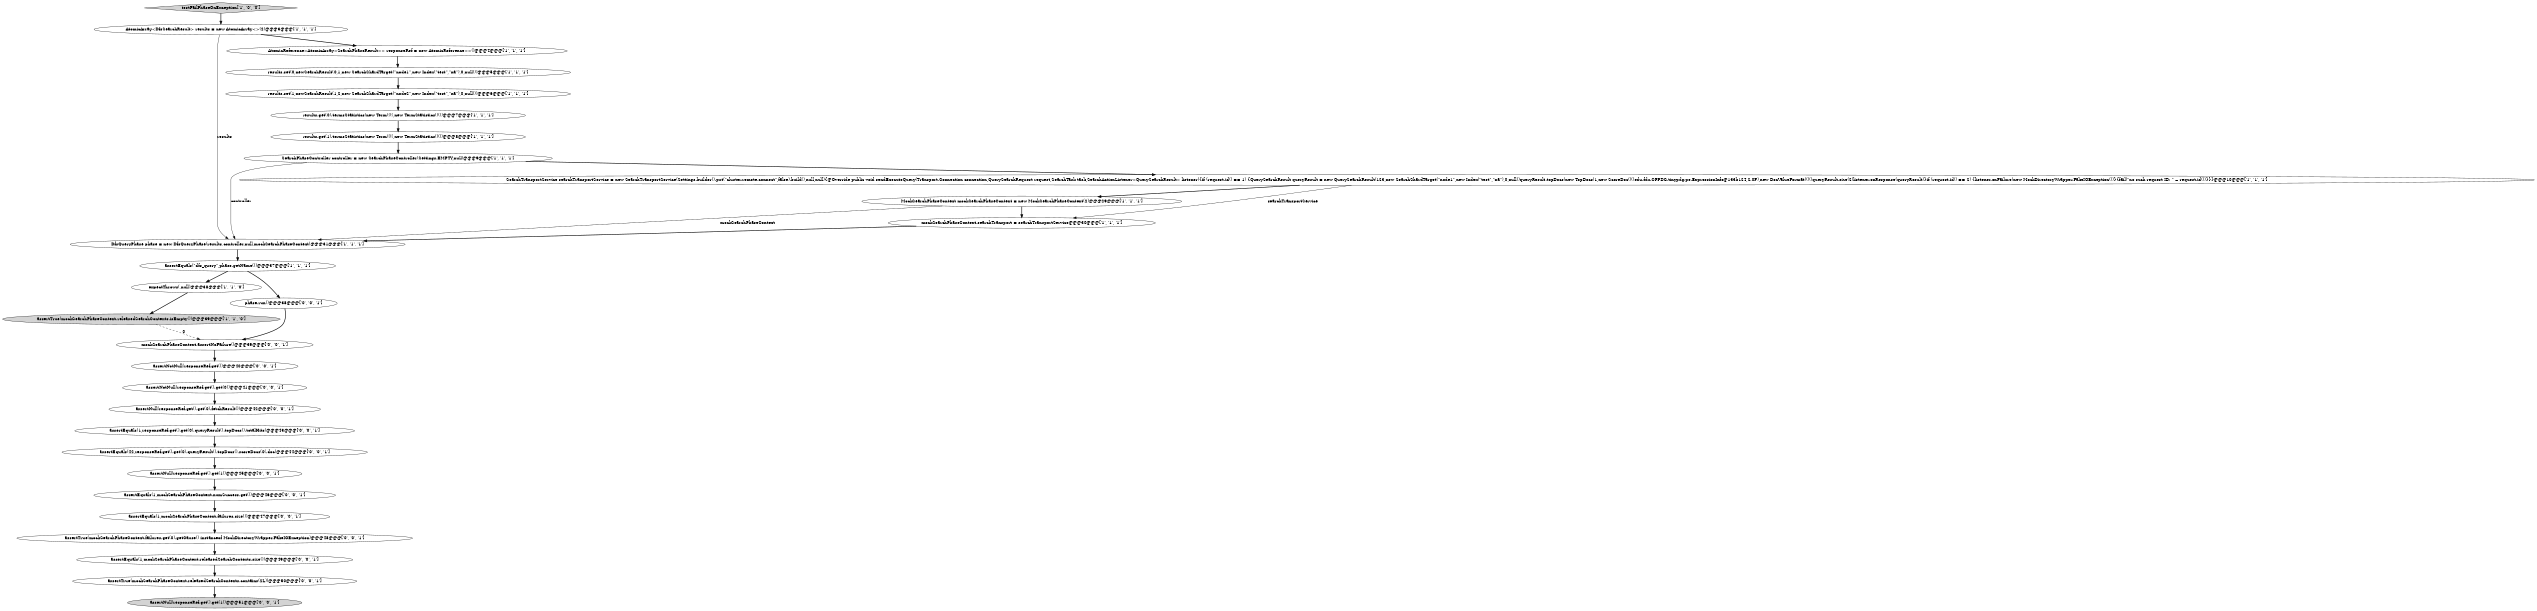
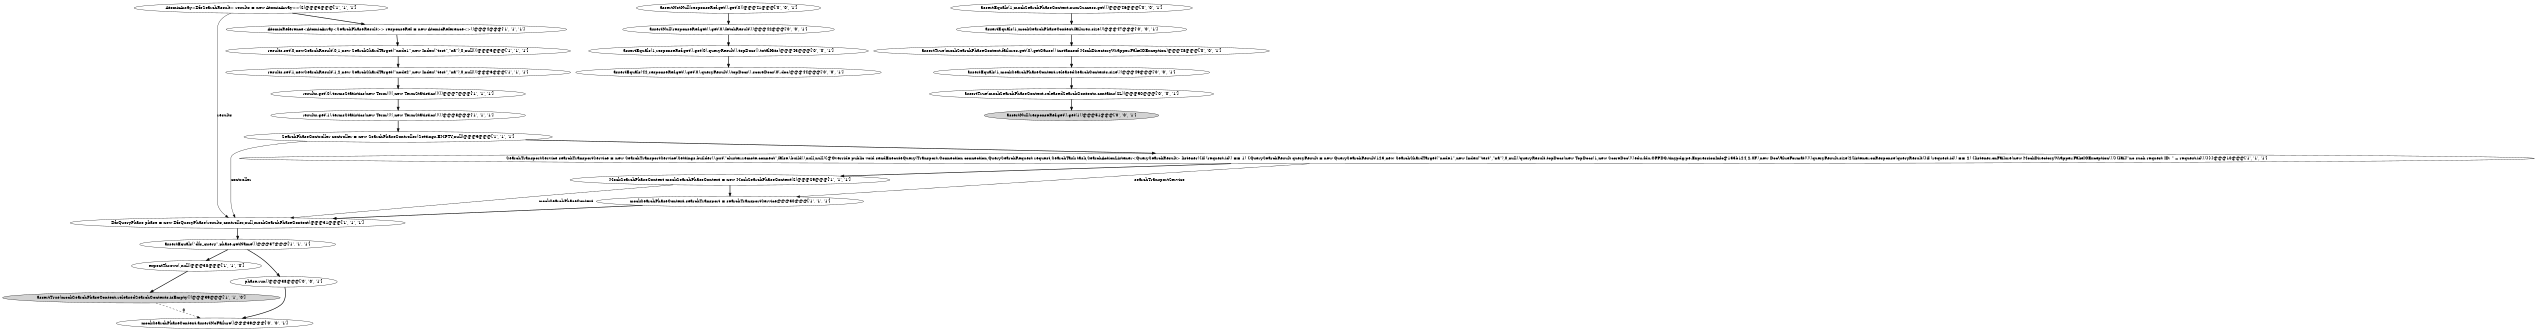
  digraph {
    node [fillcolor=white shape=ellipse style=filled]
    edge [style=bold]
    n1 [label="AtomicArray<DfsSearchResult> results = new AtomicArray<>(2)@@@3@@@['1', '1', '1']"]
    n2 [label="DfsQueryPhase phase = new DfsQueryPhase(results,controller,null,mockSearchPhaseContext)@@@31@@@['1', '1', '1']"]
    n3 [label="AtomicReference<AtomicArray<SearchPhaseResult>> responseRef = new AtomicReference<>()@@@4@@@['1', '1', '1']"]
    n4 [label="results.set(1,newSearchResult(1,2,new SearchShardTarget(\"node2\",new Index(\"test\",\"na\"),0,null)))@@@6@@@['1', '1', '1']"]
    n5 [label="results.get(0).termsStatistics(new Term((((,new TermStatistics(((()@@@7@@@['1', '1', '1']"]
    n6 [label="results.get(1).termsStatistics(new Term((((,new TermStatistics(((()@@@8@@@['1', '1', '1']"]
    n7 [label="mockSearchPhaseContext.assertNoFailure()@@@39@@@['0', '0', '1']"]
-   n8 [label="assertNotNull(responseRef.get())@@@40@@@['0', '0', '1']"]
    n9 [label="assertNotNull(responseRef.get().get(0))@@@41@@@['0', '0', '1']"]
    n10 [label="assertEquals(\"dfs_query\",phase.getName())@@@37@@@['1', '1', '1']"]
    n11 [label="expectThrows(,null)@@@38@@@['1', '1', '0']"]
    n12 [label="phase.run()@@@38@@@['0', '0', '1']"]
    n13 [label="assertEquals(1,mockSearchPhaseContext.failures.size())@@@47@@@['0', '0', '1']"]
    n14 [label="assertTrue(mockSearchPhaseContext.failures.get(0).getCause() instanceof MockDirectoryWrapper.FakeIOException)@@@48@@@['0', '0', '1']"]
    n15 [label="assertEquals(1,mockSearchPhaseContext.releasedSearchContexts.size())@@@49@@@['0', '0', '1']"]
    n16 [label="SearchTransportService searchTransportService = new SearchTransportService(Settings.builder().put(\"cluster.remote.connect\",false).build(),null,null){@Override public void sendExecuteQuery(Transport.Connection connection,QuerySearchRequest request,SearchTask task,SearchActionListener<QuerySearchResult> listener){if (request.id() == 1) {QuerySearchResult queryResult = new QuerySearchResult(123,new SearchShardTarget(\"node1\",new Index(\"test\",\"na\"),0,null))queryResult.topDocs(new TopDocs(1,new ScoreDoc((((edu.fdu.CPPDG.tinypdg.pe.ExpressionInfo@133b124,2.0F),new DocValueFormat(((()queryResult.size(2)listener.onResponse(queryResult)}if (request.id() == 2) {listener.onFailure(new MockDirectoryWrapper.FakeIOException())}{fail(\"no such request ID: \" + request.id())}}}@@@10@@@['1', '1', '1']"]
    n17 [label="MockSearchPhaseContext mockSearchPhaseContext = new MockSearchPhaseContext(2)@@@29@@@['1', '1', '1']"]
    n18 [label="mockSearchPhaseContext.searchTransport = searchTransportService@@@30@@@['1', '1', '1']"]
    n19 [label="assertEquals(1,responseRef.get().get(0).queryResult().topDocs().totalHits)@@@43@@@['0', '0', '1']"]
    n20 [label="assertEquals(42,responseRef.get().get(0).queryResult().topDocs().scoreDocs(0(.doc)@@@44@@@['0', '0', '1']"]
-   n21 [label="assertNull(responseRef.get().get(1))@@@45@@@['0', '0', '1']"]
    n22 [fillcolor=lightgray label="assertNull(responseRef.get().get(1))@@@51@@@['0', '0', '1']"]
    n23 [label="assertEquals(1,mockSearchPhaseContext.numSuccess.get())@@@46@@@['0', '0', '1']"]
    n24 [label="assertNull(responseRef.get().get(0).fetchResult())@@@42@@@['0', '0', '1']"]
    n25 [label="SearchPhaseController controller = new SearchPhaseController(Settings.EMPTY,null)@@@9@@@['1', '1', '1']"]
    n26 [fillcolor=lightgray label="assertTrue(mockSearchPhaseContext.releasedSearchContexts.isEmpty())@@@39@@@['1', '1', '0']"]
    n27 [label="assertTrue(mockSearchPhaseContext.releasedSearchContexts.contains(2L))@@@50@@@['0', '0', '1']"]
    n28 [label="results.set(0,newSearchResult(0,1,new SearchShardTarget(\"node1\",new Index(\"test\",\"na\"),0,null)))@@@5@@@['1', '1', '1']"]
-   n29 [fillcolor=lightgray label="testFailPhaseOnException['1', '0', '0']" shape=diamond]
    n1 -> n2 [label=results style=solid]
    n1 -> n3
    n2 -> n10
    n3 -> n28
    n4 -> n5
    n5 -> n6
    n6 -> n25
-   n7 -> n8
-   n8 -> n9
    n9 -> n24
    n10 -> n11
    n10 -> n12
    n11 -> n26
    n12 -> n7
    n13 -> n14
    n14 -> n15
    n15 -> n27
    n16 -> n17
    n16 -> n18 [label=searchTransportService style=solid]
    n17 -> n2 [label=mockSearchPhaseContext style=solid]
    n17 -> n18
    n18 -> n2
    n19 -> n20
-   n20 -> n21
-   n21 -> n23
    n23 -> n13
    n24 -> n19
    n25 -> n2 [label=controller style=solid]
    n25 -> n16
    n26 -> n7 [label=0 style=dashed]
    n27 -> n22
    n28 -> n4
-   n29 -> n1
  }
